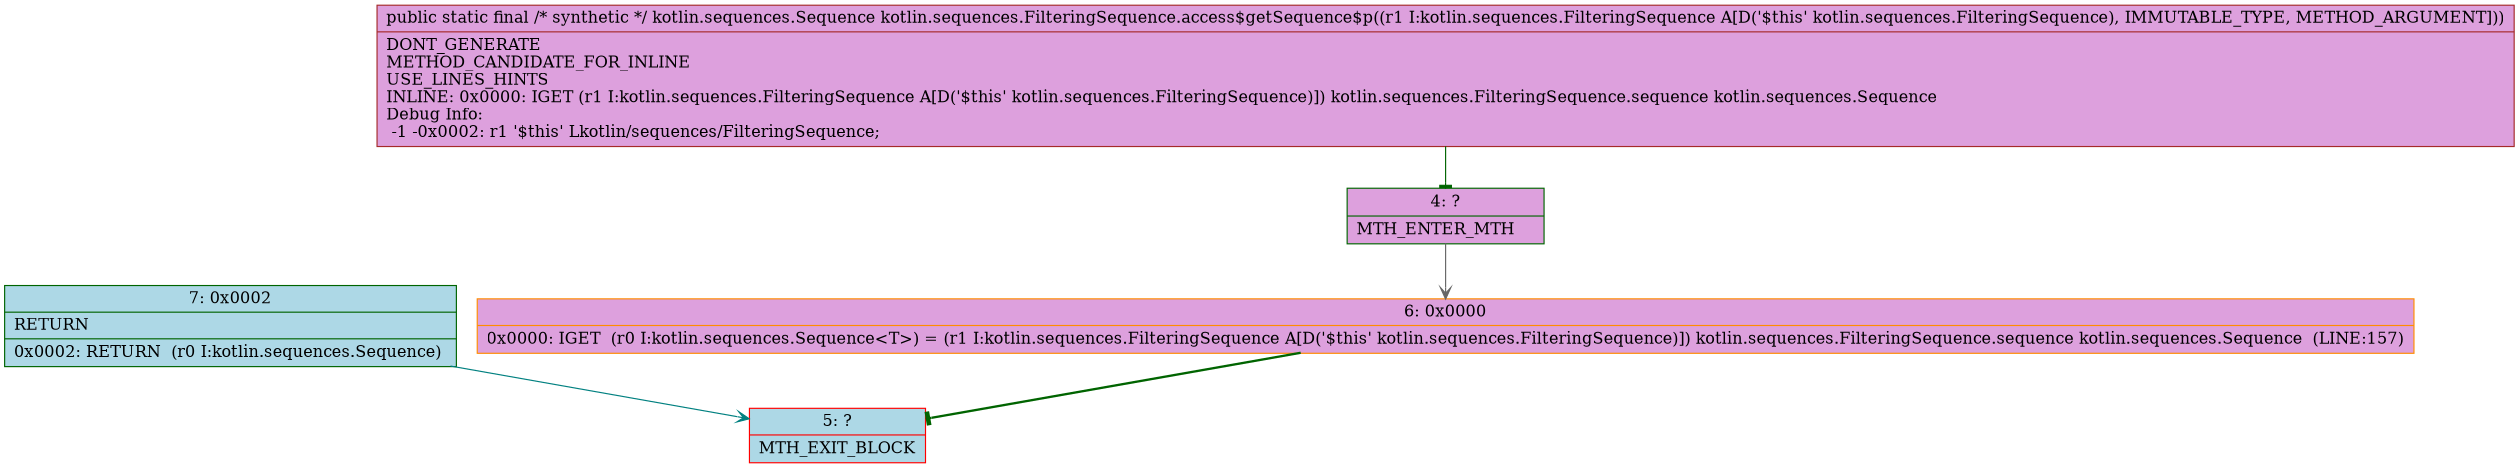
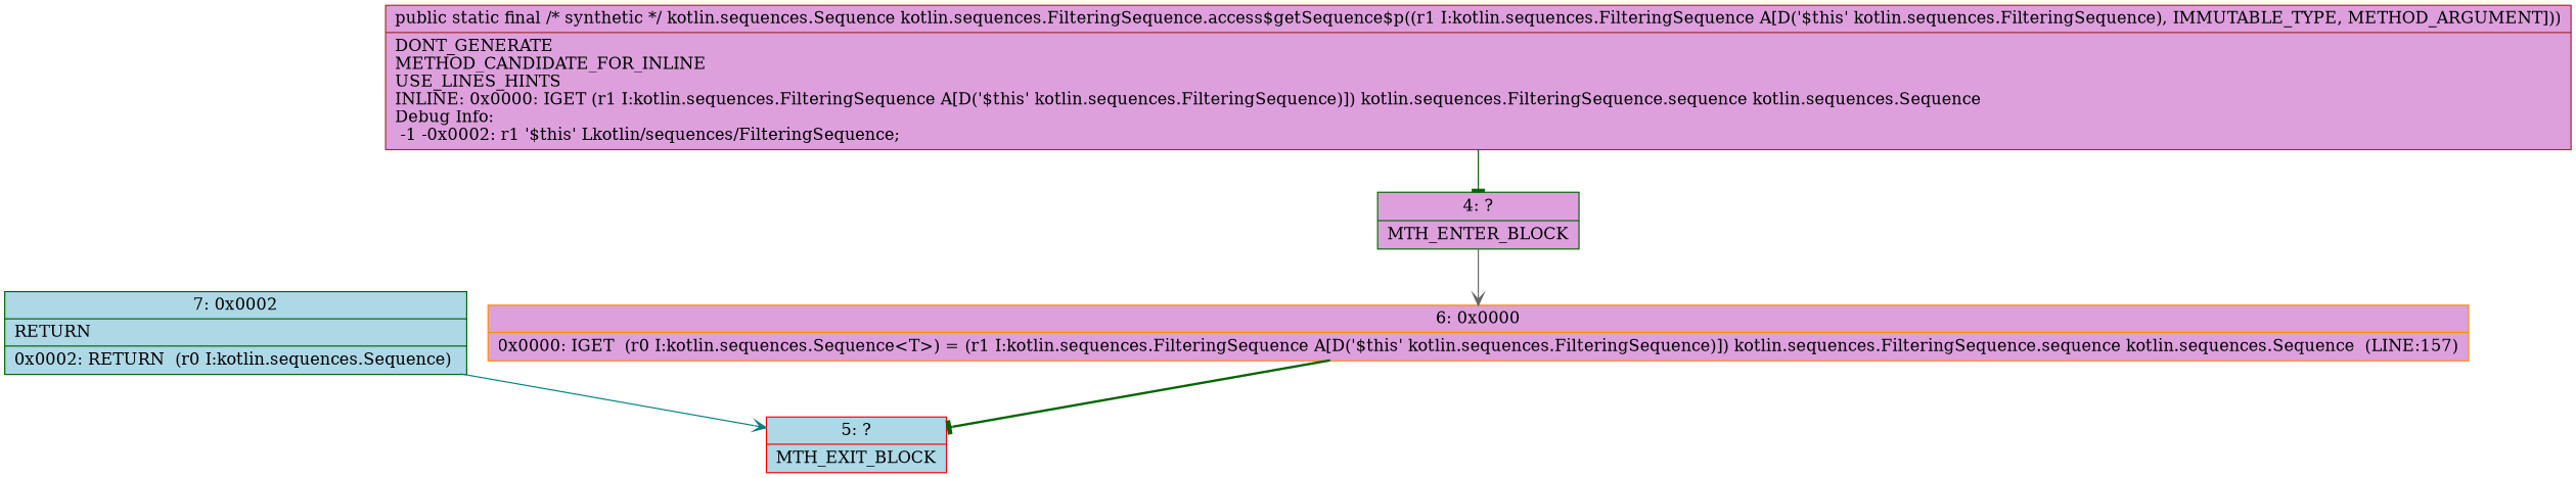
  digraph {
    node [color=darkgreen fillcolor=plum shape=record style=filled]
    edge [arrowhead=vee color=darkgreen style=solid]
-   n1 [label="{4\:\ ?|MTH_ENTER_MTH\l}"]
+   n1 [label="{4\:\ ?|MTH_ENTER_BLOCK\l}"]
    n2 [color=darkorange label="{6\:\ 0x0000|0x0000: IGET  (r0 I:kotlin.sequences.Sequence\<T\>) = (r1 I:kotlin.sequences.FilteringSequence A[D('$this' kotlin.sequences.FilteringSequence)]) kotlin.sequences.FilteringSequence.sequence kotlin.sequences.Sequence  (LINE:157)\l}"]
    n3 [color=red fillcolor=lightblue label="{5\:\ ?|MTH_EXIT_BLOCK\l}"]
    n4 [fillcolor=lightblue label="{7\:\ 0x0002|RETURN\l|0x0002: RETURN  (r0 I:kotlin.sequences.Sequence) \l}"]
    n5 [color=brown label="{public static final \/* synthetic *\/ kotlin.sequences.Sequence kotlin.sequences.FilteringSequence.access$getSequence$p((r1 I:kotlin.sequences.FilteringSequence A[D('$this' kotlin.sequences.FilteringSequence), IMMUTABLE_TYPE, METHOD_ARGUMENT]))  | DONT_GENERATE\lMETHOD_CANDIDATE_FOR_INLINE\lUSE_LINES_HINTS\lINLINE: 0x0000: IGET  (r1 I:kotlin.sequences.FilteringSequence A[D('$this' kotlin.sequences.FilteringSequence)]) kotlin.sequences.FilteringSequence.sequence kotlin.sequences.Sequence\lDebug Info:\l  \-1 \-0x0002: r1 '$this' Lkotlin\/sequences\/FilteringSequence;\l}"]
    n1 -> n2 [color=gray40]
    n2 -> n3 [arrowhead=tee style=bold]
    n4 -> n3 [color=teal]
    n5 -> n1 [arrowhead=tee]
  }
